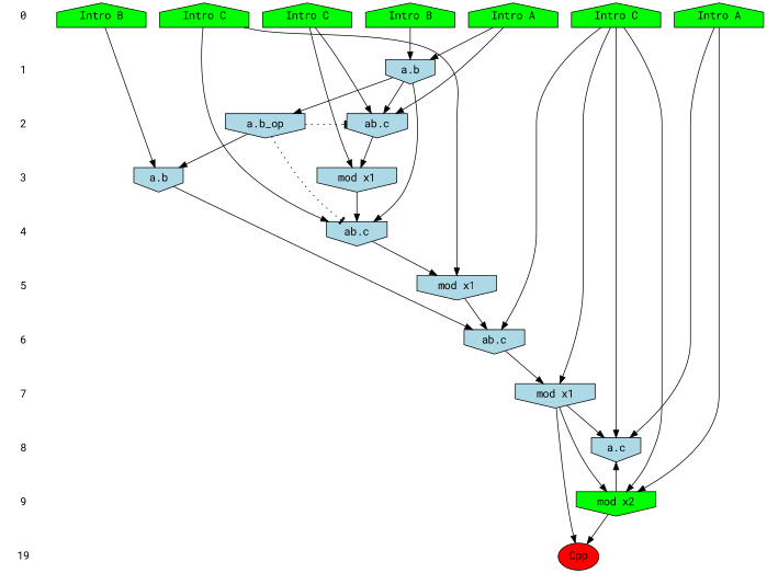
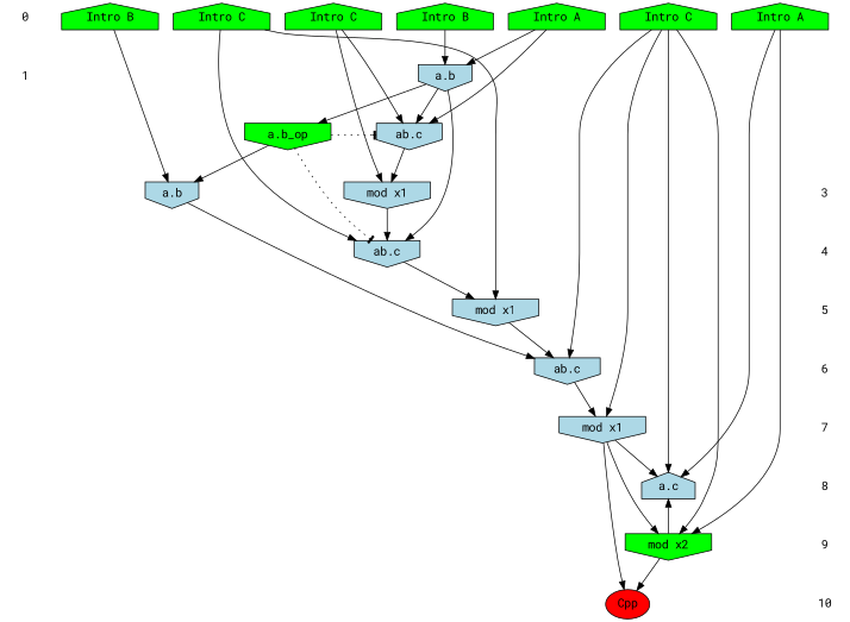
  digraph {
    fontname="Roboto Mono"
    ranksep=.5
    node [fontname="Roboto Mono" shape=plaintext style=filled]
    edge [fontname="Roboto Mono"]
    0 [style=""]
    n2 [fillcolor=green label="Intro A" shape=house]
    n3 [fillcolor=green label="Intro A" shape=house]
    n4 [fillcolor=green label="Intro B" shape=house]
    n5 [fillcolor=green label="Intro B" shape=house]
    n6 [fillcolor=green label="Intro C" shape=house]
    n7 [fillcolor=green label="Intro C" shape=house]
    n8 [fillcolor=green label="Intro C" shape=house]
    1 [style=""]
    n10 [fillcolor=lightblue label="a.b" shape=invhouse]
-   2 [style=""]
    n12 [fillcolor=lightblue label="ab.c" shape=invhouse]
-   n13 [fillcolor=lightblue label="a.b_op" shape=invhouse]
+   n13 [fillcolor=green label="a.b_op" shape=invhouse]
    3 [style=""]
    n15 [fillcolor=lightblue label="mod x1" shape=invhouse]
    n16 [fillcolor=lightblue label="a.b" shape=invhouse]
    4 [style=""]
    n18 [fillcolor=lightblue label="ab.c" shape=invhouse]
    5 [style=""]
    n20 [fillcolor=lightblue label="mod x1" shape=invhouse]
    6 [style=""]
    n22 [fillcolor=lightblue label="ab.c" shape=invhouse]
    7 [style=""]
    n24 [fillcolor=lightblue label="mod x1" shape=invhouse]
    8 [style=""]
-   n26 [fillcolor=lightblue label="a.c" shape=invhouse]
+   n26 [fillcolor=lightblue label="a.c" shape=house]
    9 [style=""]
    n28 [fillcolor=green label="mod x2" shape=invhouse]
-   10 [label=19 style=""]
+   10 [style=""]
    n30 [fillcolor=red label=Cpp shape=""]
    subgraph sub_1 {
      rank=same
      0
      n2
      n3
      n4
      n5
      n6
      n7
      n8
    }
    subgraph sub_2 {
      rank=same
      1
      n10
    }
    subgraph sub_3 {
      rank=same
-     2
      n12
      n13
    }
    subgraph sub_4 {
      rank=same
      3
      n15
      n16
    }
    subgraph sub_5 {
      rank=same
      4
      n18
    }
    subgraph sub_6 {
      rank=same
      5
      n20
    }
    subgraph sub_7 {
      rank=same
      6
      n22
    }
    subgraph sub_8 {
      rank=same
      7
      n24
    }
    subgraph sub_9 {
      rank=same
      8
      n26
    }
    subgraph sub_10 {
      rank=same
      9
      n28
    }
    subgraph sub_11 {
      rank=same
      10
      n30
    }
    0 -> 1 [style=invis]
    n2 -> n26
    n2 -> n28
    n3 -> n10
    n3 -> n12
    n4 -> n10
    n5 -> n16
    n6 -> n22
    n6 -> n24
    n6 -> n26
    n6 -> n28
    n7 -> n12
    n7 -> n15
    n8 -> n18
    n8 -> n20
-   1 -> 2 [style=invis]
    n10 -> n12
    n10 -> n13
    n10 -> n18
-   2 -> 3 [style=invis]
    n12 -> n15
    n13 -> n12 [arrowhead=tee style=dotted]
    n13 -> n16
    n13 -> n18 [arrowhead=tee style=dotted]
    3 -> 4 [style=invis]
    n15 -> n18
    n16 -> n22
    4 -> 5 [style=invis]
    n18 -> n20
    5 -> 6 [style=invis]
    n20 -> n22
    6 -> 7 [style=invis]
    n22 -> n24
    7 -> 8 [style=invis]
    n24 -> n26
    n24 -> n28
    n24 -> n30
    8 -> 9 [style=invis]
    9 -> 10 [style=invis]
    n28 -> n26
    n28 -> n30
  }
